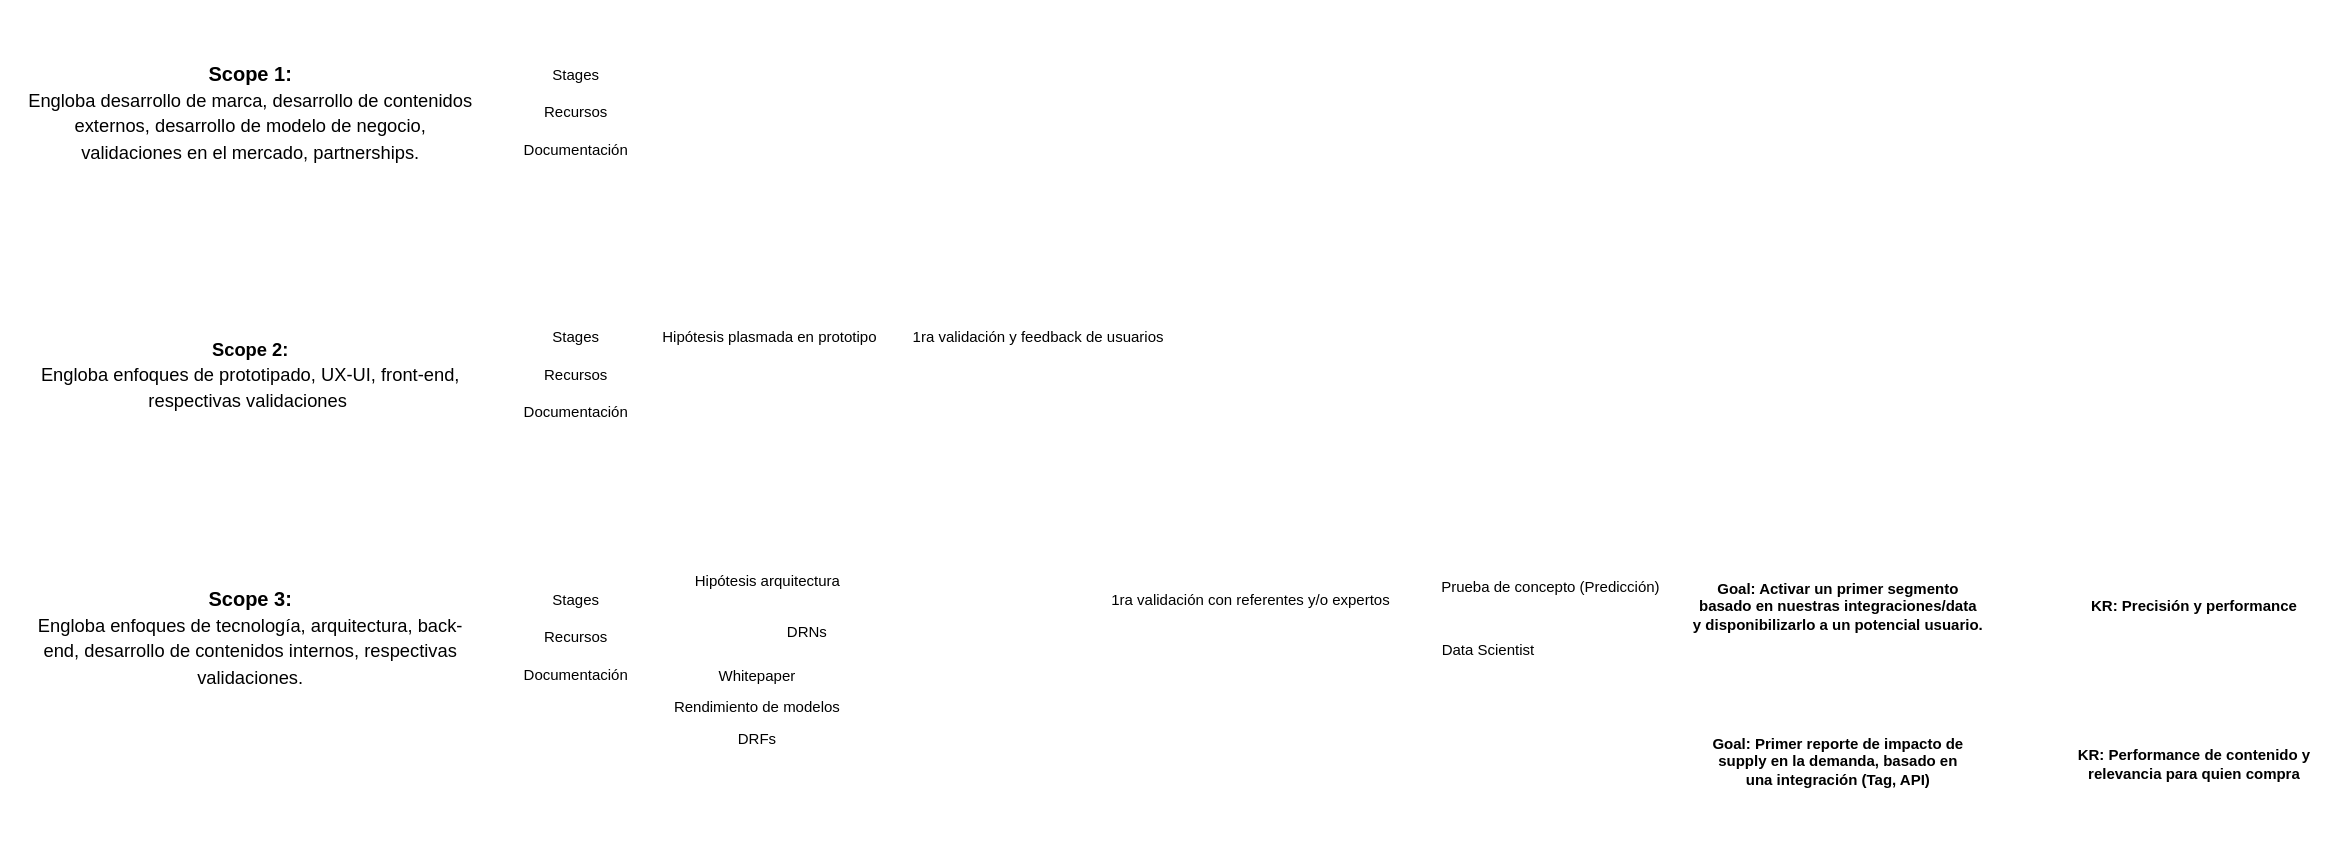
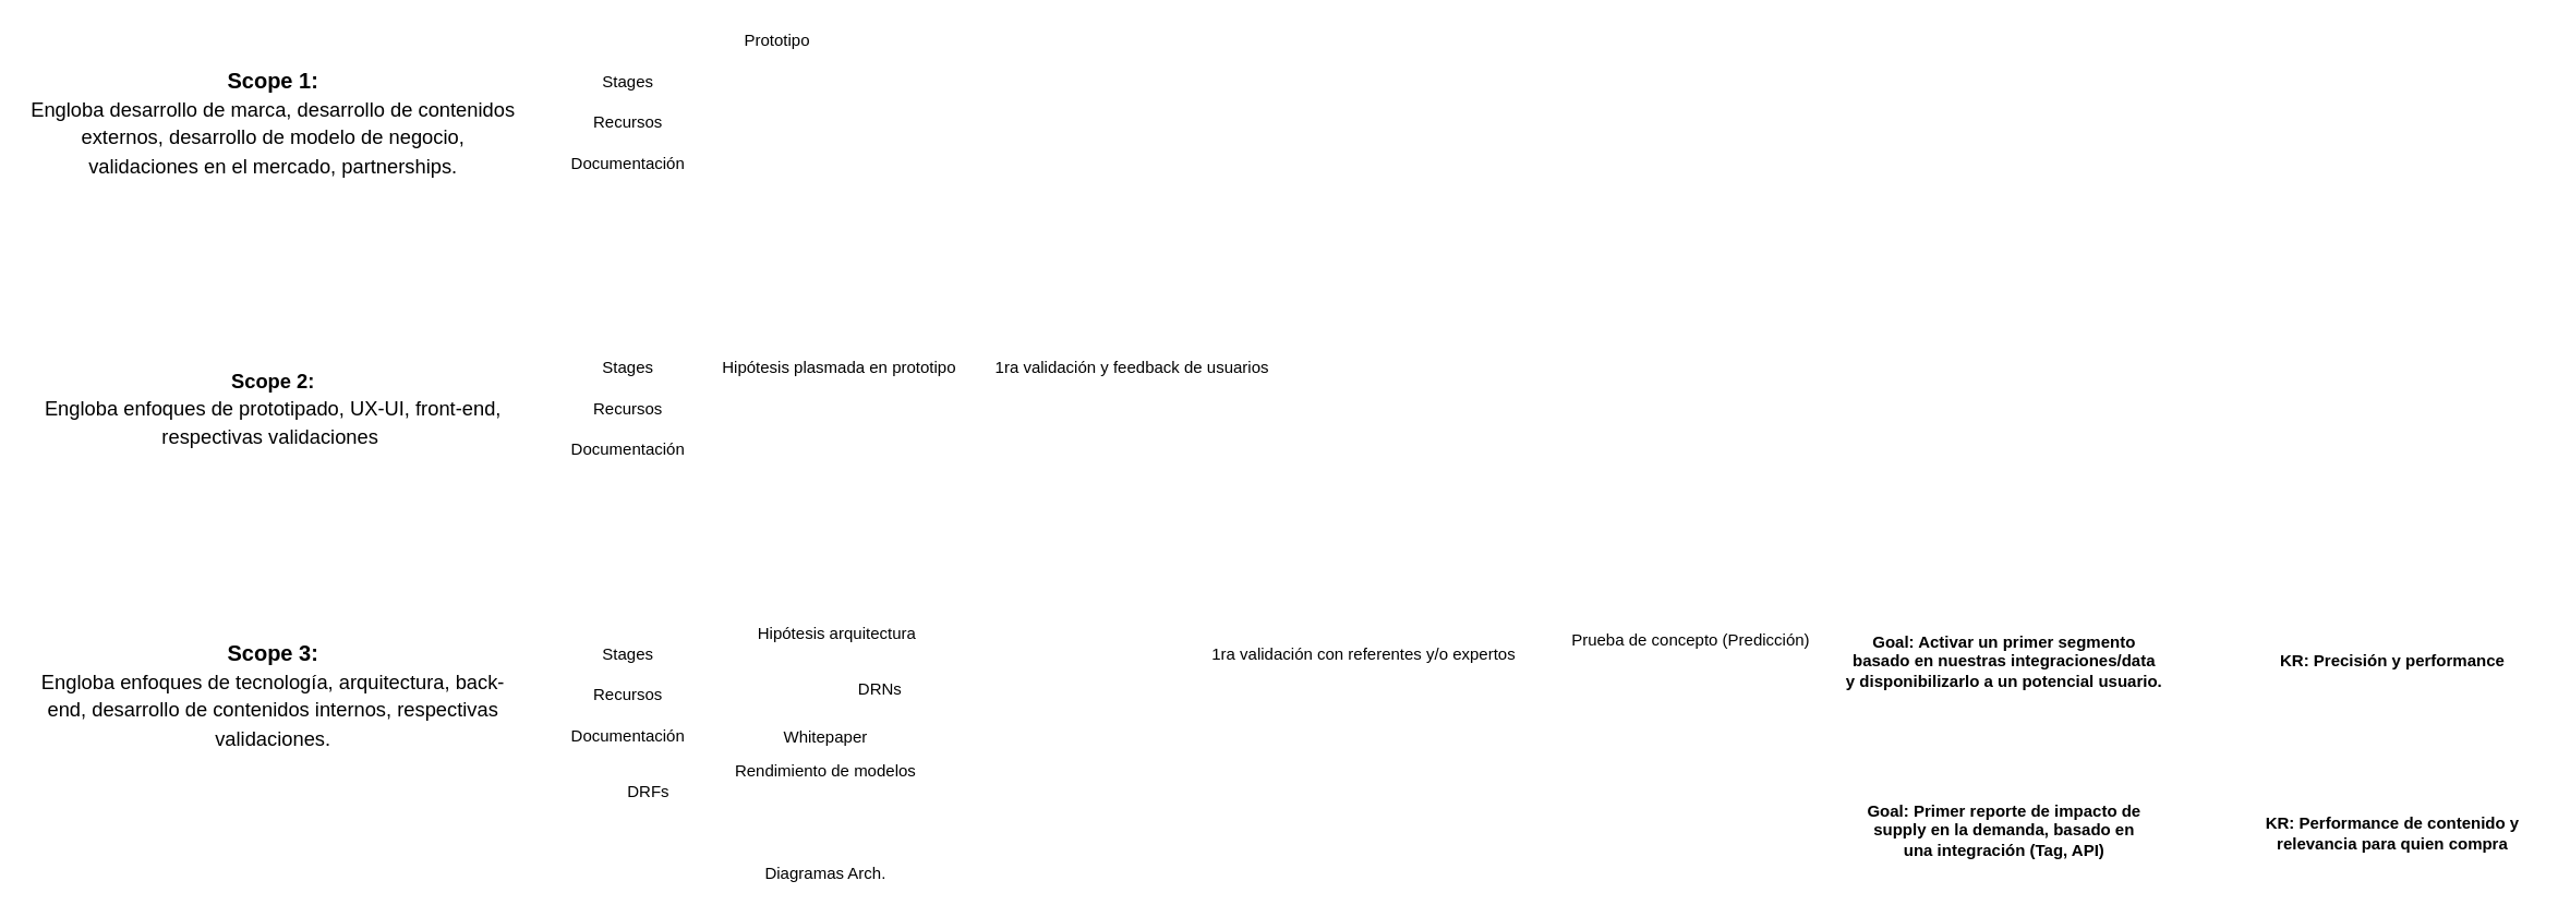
  <mxCell id="0" />
  <mxCell id="1" parent="0" />
  <mxCell id="2" value="&lt;p dir=&quot;ltr&quot; style=&quot;line-height: 1.38 ; background-color: rgb(255 , 255 , 255) ; margin-top: 0pt ; margin-bottom: 0pt&quot;&gt;&lt;span style=&quot;font-size: 12pt ; font-family: &amp;#34;arial&amp;#34; ; background-color: transparent ; font-weight: 700 ; vertical-align: baseline&quot;&gt;Scope 1:&lt;/span&gt;&lt;/p&gt;&lt;p dir=&quot;ltr&quot; style=&quot;line-height: 1.38 ; background-color: rgb(255 , 255 , 255) ; margin-top: 0pt ; margin-bottom: 0pt&quot;&gt;&lt;span style=&quot;font-size: 11pt ; font-family: &amp;#34;arial&amp;#34; ; background-color: transparent ; vertical-align: baseline&quot;&gt;Engloba desarrollo de marca, desarrollo de contenidos externos, desarrollo de modelo de negocio, validaciones en el mercado, partnerships.&lt;/span&gt;&lt;/p&gt;" style="text;html=1;strokeColor=none;fillColor=none;align=center;verticalAlign=middle;whiteSpace=wrap;rounded=0;" vertex="1" parent="1"><mxGeometry y="50" width="360" height="80" as="geometry" x="20" /></mxCell>
  <mxCell id="3" value="&lt;p dir=&quot;ltr&quot; style=&quot;line-height: 1.38 ; background-color: rgb(255 , 255 , 255) ; margin-top: 0pt ; margin-bottom: 0pt&quot;&gt;&lt;span id=&quot;docs-internal-guid-6a2f830e-7fff-22e9-0ea5-49843ad8b7a9&quot;&gt;&lt;/span&gt;&lt;/p&gt;&lt;p dir=&quot;ltr&quot; style=&quot;line-height: 1.38 ; background-color: #ffffff ; margin-top: 0pt ; margin-bottom: 0pt&quot;&gt;&lt;span style=&quot;font-size: 11pt ; font-family: &amp;#34;arial&amp;#34; ; color: rgb(0 , 0 , 0) ; background-color: transparent ; font-weight: 700 ; font-style: normal ; font-variant: normal ; text-decoration: none ; vertical-align: baseline&quot;&gt;Scope 2:&lt;/span&gt;&lt;/p&gt;&lt;p dir=&quot;ltr&quot; style=&quot;line-height: 1.38 ; background-color: #ffffff ; margin-top: 0pt ; margin-bottom: 0pt&quot;&gt;&lt;span style=&quot;font-size: 11pt ; font-family: &amp;#34;arial&amp;#34; ; background-color: transparent ; vertical-align: baseline&quot;&gt;Engloba enfoques de &lt;/span&gt;&lt;span style=&quot;font-size: 11pt ; font-family: &amp;#34;arial&amp;#34; ; background-color: transparent ; vertical-align: baseline&quot;&gt;prototipado, UX-UI&lt;/span&gt;&lt;span style=&quot;font-size: 11pt ; font-family: &amp;#34;arial&amp;#34; ; background-color: transparent ; vertical-align: baseline&quot;&gt;, &lt;/span&gt;&lt;span style=&quot;font-size: 11pt ; font-family: &amp;#34;arial&amp;#34; ; background-color: transparent ; vertical-align: baseline&quot;&gt;front-end, respectivas validaciones&amp;nbsp;&lt;/span&gt;&lt;br&gt;&lt;/p&gt;" style="text;html=1;strokeColor=none;fillColor=none;align=center;verticalAlign=middle;whiteSpace=wrap;rounded=0;" vertex="1" parent="1"><mxGeometry y="260" width="360" height="80" as="geometry" x="20" /></mxCell>
  <mxCell id="4" value="&lt;p dir=&quot;ltr&quot; style=&quot;line-height: 1.38 ; background-color: rgb(255 , 255 , 255) ; margin-top: 0pt ; margin-bottom: 0pt&quot;&gt;&lt;span id=&quot;docs-internal-guid-6a2f830e-7fff-22e9-0ea5-49843ad8b7a9&quot;&gt;&lt;/span&gt;&lt;/p&gt;&lt;p dir=&quot;ltr&quot; style=&quot;line-height: 1.38 ; background-color: #ffffff ; margin-top: 0pt ; margin-bottom: 0pt&quot;&gt;&lt;span style=&quot;font-size: 12pt ; font-family: &amp;#34;arial&amp;#34; ; color: rgb(0 , 0 , 0) ; background-color: transparent ; font-weight: 700 ; font-style: normal ; font-variant: normal ; text-decoration: none ; vertical-align: baseline&quot;&gt;Scope 3:&lt;/span&gt;&lt;/p&gt;&lt;p dir=&quot;ltr&quot; style=&quot;line-height: 1.38 ; background-color: #ffffff ; margin-top: 0pt ; margin-bottom: 0pt&quot;&gt;&lt;span id=&quot;docs-internal-guid-a03e7e6e-7fff-9b86-cb27-707e165abb1c&quot;&gt;&lt;/span&gt;&lt;/p&gt;&lt;p dir=&quot;ltr&quot; style=&quot;line-height: 1.38 ; background-color: #ffffff ; margin-top: 0pt ; margin-bottom: 0pt&quot;&gt;&lt;span style=&quot;font-size: 11pt ; font-family: &amp;#34;arial&amp;#34; ; color: rgb(0 , 0 , 0) ; background-color: transparent ; font-style: normal ; font-variant: normal ; text-decoration: none ; vertical-align: baseline&quot;&gt;Engloba enfoques de tecnología, arquitectura, back-end, &lt;/span&gt;&lt;span style=&quot;font-size: 11pt ; font-family: &amp;#34;arial&amp;#34; ; color: rgb(0 , 0 , 0) ; background-color: transparent ; font-style: normal ; font-variant: normal ; text-decoration: none ; vertical-align: baseline&quot;&gt;desarrollo de contenidos internos,&lt;/span&gt;&lt;span style=&quot;font-size: 11pt ; font-family: &amp;#34;arial&amp;#34; ; color: rgb(0 , 0 , 0) ; background-color: transparent ; font-style: normal ; font-variant: normal ; text-decoration: none ; vertical-align: baseline&quot;&gt; respectivas validaciones.&lt;/span&gt;&lt;/p&gt;" style="text;html=1;strokeColor=none;fillColor=none;align=center;verticalAlign=middle;whiteSpace=wrap;rounded=0;" vertex="1" parent="1"><mxGeometry y="470" width="360" height="80" as="geometry" x="20" /></mxCell>
  <mxCell id="5" value="Recursos" style="text;html=1;align=center;verticalAlign=middle;resizable=0;points=[];autosize=1;strokeColor=none;" vertex="1" parent="1"><mxGeometry x="425" y="80" width="70" height="20" as="geometry" /></mxCell>
  <mxCell id="6" value="Recursos" style="text;html=1;align=center;verticalAlign=middle;resizable=0;points=[];autosize=1;strokeColor=none;" vertex="1" parent="1"><mxGeometry x="425" y="290" width="70" height="20" as="geometry" /></mxCell>
  <mxCell id="7" value="Recursos" style="text;html=1;align=center;verticalAlign=middle;resizable=0;points=[];autosize=1;strokeColor=none;" vertex="1" parent="1"><mxGeometry x="425" y="500" width="70" height="20" as="geometry" /></mxCell>
  <mxCell id="8" value="Stages" style="text;html=1;align=center;verticalAlign=middle;resizable=0;points=[];autosize=1;strokeColor=none;" vertex="1" parent="1"><mxGeometry x="435" y="50" width="50" height="20" as="geometry" /></mxCell>
  <mxCell id="9" value="Stages" style="text;html=1;align=center;verticalAlign=middle;resizable=0;points=[];autosize=1;strokeColor=none;" vertex="1" parent="1"><mxGeometry x="435" y="260" width="50" height="20" as="geometry" /></mxCell>
  <mxCell id="10" value="Stages" style="text;html=1;align=center;verticalAlign=middle;resizable=0;points=[];autosize=1;strokeColor=none;" vertex="1" parent="1"><mxGeometry x="435" y="470" width="50" height="20" as="geometry" /></mxCell>
+ <mxCell id="11" value="Prototipo" style="text;html=1;strokeColor=none;fillColor=none;align=center;verticalAlign=middle;whiteSpace=wrap;rounded=0;" vertex="1" parent="1"><mxGeometry x="550" y="20" width="40" height="20" as="geometry" /></mxCell>
  <mxCell id="12" value="Documentación" style="text;html=1;align=center;verticalAlign=middle;resizable=0;points=[];autosize=1;strokeColor=none;" vertex="1" parent="1"><mxGeometry x="410" y="110" width="100" height="20" as="geometry" /></mxCell>
  <mxCell id="13" value="Documentación" style="text;html=1;align=center;verticalAlign=middle;resizable=0;points=[];autosize=1;strokeColor=none;" vertex="1" parent="1"><mxGeometry x="410" y="320" width="100" height="20" as="geometry" /></mxCell>
  <mxCell id="14" value="Documentación" style="text;html=1;align=center;verticalAlign=middle;resizable=0;points=[];autosize=1;strokeColor=none;" vertex="1" parent="1"><mxGeometry x="410" y="530" width="100" height="20" as="geometry" /></mxCell>
  <mxCell id="15" value="Hipótesis plasmada en prototipo" style="text;html=1;align=center;verticalAlign=middle;resizable=0;points=[];autosize=1;strokeColor=none;" vertex="1" parent="1"><mxGeometry x="520" y="260" width="190" height="20" as="geometry" /></mxCell>
  <mxCell id="16" value="1ra validación y feedback de usuarios" style="text;html=1;align=center;verticalAlign=middle;resizable=0;points=[];autosize=1;strokeColor=none;" vertex="1" parent="1"><mxGeometry x="720" y="260" width="220" height="20" as="geometry" /></mxCell>
  <mxCell id="17" value="Hipótesis arquitectura&amp;nbsp;" style="text;html=1;align=center;verticalAlign=middle;resizable=0;points=[];autosize=1;strokeColor=none;" vertex="1" parent="1"><mxGeometry x="550" y="455" width="130" height="20" as="geometry" /></mxCell>
  <mxCell id="18" value="1ra validación con referentes y/o expertos" style="text;html=1;align=center;verticalAlign=middle;resizable=0;points=[];autosize=1;strokeColor=none;" vertex="1" parent="1"><mxGeometry x="880" y="470" width="240" height="20" as="geometry" /></mxCell>
  <mxCell id="19" value="Whitepaper" style="text;html=1;align=center;verticalAlign=middle;resizable=0;points=[];autosize=1;strokeColor=none;" vertex="1" parent="1"><mxGeometry x="565" y="531" width="80" height="20" as="geometry" /></mxCell>
- <mxCell id="20" value="DRFs" style="text;html=1;align=center;verticalAlign=middle;resizable=0;points=[];autosize=1;strokeColor=none;" vertex="1" parent="1"><mxGeometry x="580" y="581" width="50" height="20" as="geometry" /></mxCell>
+ <mxCell id="20" value="DRFs" style="text;html=1;align=center;verticalAlign=middle;resizable=0;points=[];autosize=1;strokeColor=none;" vertex="1" parent="1"><mxGeometry x="450" y="571" width="50" height="20" as="geometry" /></mxCell>
  <mxCell id="21" value="DRNs" style="text;html=1;align=center;verticalAlign=middle;resizable=0;points=[];autosize=1;strokeColor=none;" vertex="1" parent="1"><mxGeometry x="620" y="496" width="50" height="20" as="geometry" /></mxCell>
+ <mxCell id="22" value="Diagramas Arch." style="text;html=1;align=center;verticalAlign=middle;resizable=0;points=[];autosize=1;strokeColor=none;" vertex="1" parent="1"><mxGeometry x="555" y="631" width="100" height="20" as="geometry" /></mxCell>
  <mxCell id="23" value="Rendimiento de modelos" style="text;html=1;align=center;verticalAlign=middle;resizable=0;points=[];autosize=1;strokeColor=none;" vertex="1" parent="1"><mxGeometry x="530" y="556" width="150" height="20" as="geometry" /></mxCell>
  <mxCell id="24" value="Prueba de concepto (Predicción)" style="text;html=1;align=center;verticalAlign=middle;resizable=0;points=[];autosize=1;strokeColor=none;" vertex="1" parent="1"><mxGeometry x="1145" y="460" width="190" height="20" as="geometry" /></mxCell>
- <mxCell id="25" value="Data Scientist" style="text;html=1;align=center;verticalAlign=middle;resizable=0;points=[];autosize=1;strokeColor=none;" vertex="1" parent="1"><mxGeometry x="1145" y="510" width="90" height="20" as="geometry" /></mxCell>
  <mxCell id="26" value="&lt;b&gt;Goal: Activar un primer segmento&lt;br&gt;basado en nuestras integraciones/data&lt;br&gt;y disponibilizarlo a un potencial usuario.&lt;/b&gt;" style="text;html=1;align=center;verticalAlign=middle;resizable=0;points=[];autosize=1;strokeColor=none;" vertex="1" parent="1"><mxGeometry x="1345" y="460" width="250" height="50" as="geometry" /></mxCell>
  <mxCell id="27" value="&lt;b&gt;Goal: Primer reporte de impacto de&lt;br&gt;supply en la demanda, basado en&lt;br&gt;una integración (Tag, API)&lt;/b&gt;" style="text;html=1;align=center;verticalAlign=middle;resizable=0;points=[];autosize=1;strokeColor=none;" vertex="1" parent="1"><mxGeometry x="1360" y="584" width="220" height="50" as="geometry" /></mxCell>
  <mxCell id="28" value="&lt;b&gt;KR: Precisión y performance&lt;/b&gt;" style="text;html=1;align=center;verticalAlign=middle;resizable=0;points=[];autosize=1;strokeColor=none;" vertex="1" parent="1"><mxGeometry x="1665" y="475" width="180" height="20" as="geometry" /></mxCell>
  <mxCell id="29" value="&lt;b&gt;KR: Performance de contenido y&lt;br&gt;relevancia para quien compra&lt;/b&gt;" style="text;html=1;align=center;verticalAlign=middle;resizable=0;points=[];autosize=1;strokeColor=none;" vertex="1" parent="1"><mxGeometry x="1655" y="596" width="200" height="30" as="geometry" /></mxCell>
